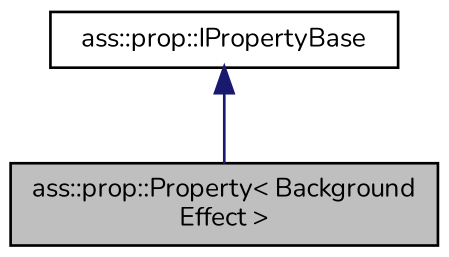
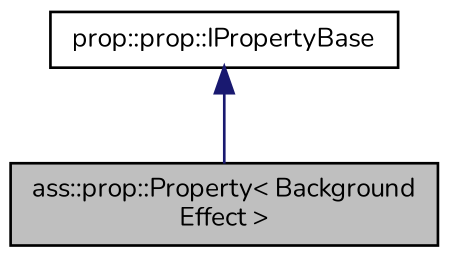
  digraph {
    fontname=Nunito
    node [color=black fontname=Nunito fontsize=10 shape=record style=filled]
    n1 [fillcolor=grey75 fontcolor=black height=0.2 label="ass::prop::Property\< Background\lEffect \>" width=0.4]
-   n2 [fillcolor=white height=0.2 label="ass::prop::IPropertyBase" width=0.4]
+   n2 [fillcolor=white height=0.2 label="prop::prop::IPropertyBase" width=0.4]
    n2 -> n1 [color=midnightblue dir=back fontname=Nunito fontsize=10 labelfontname=Helvetica labelfontsize=10 style=solid]
  }
